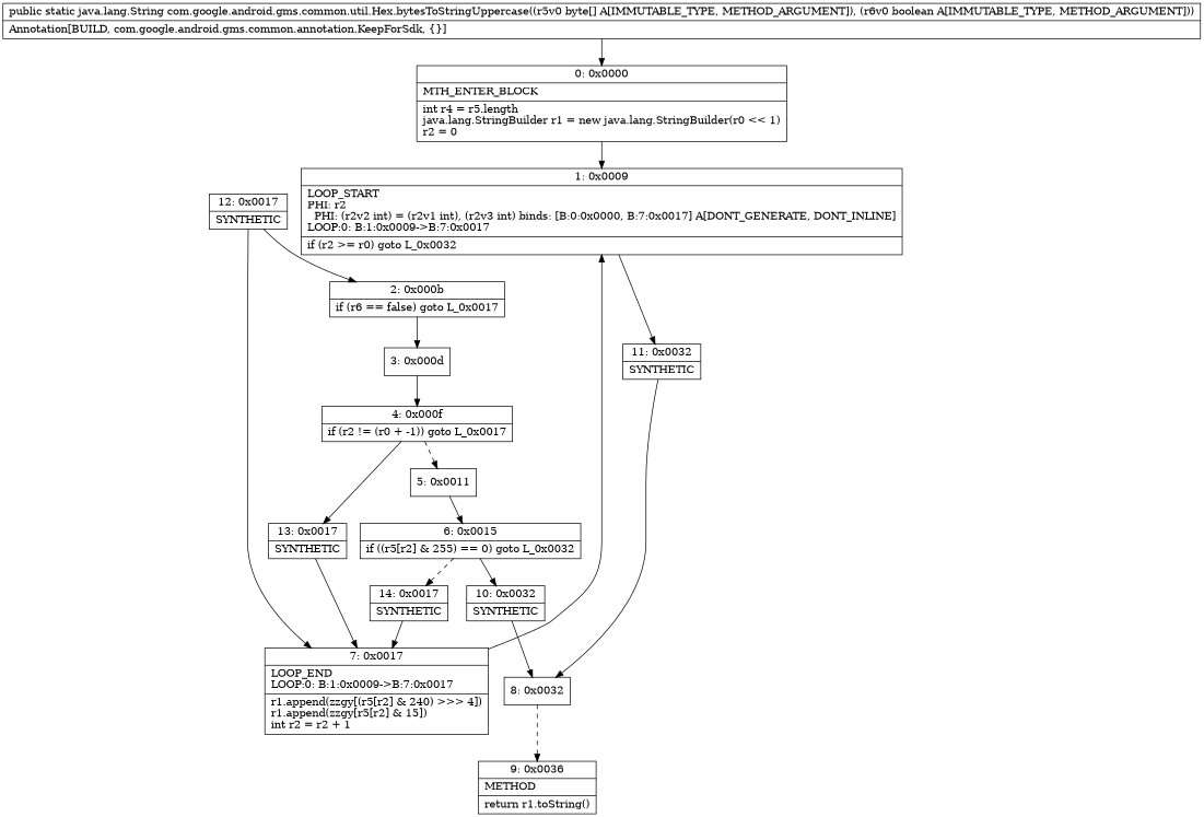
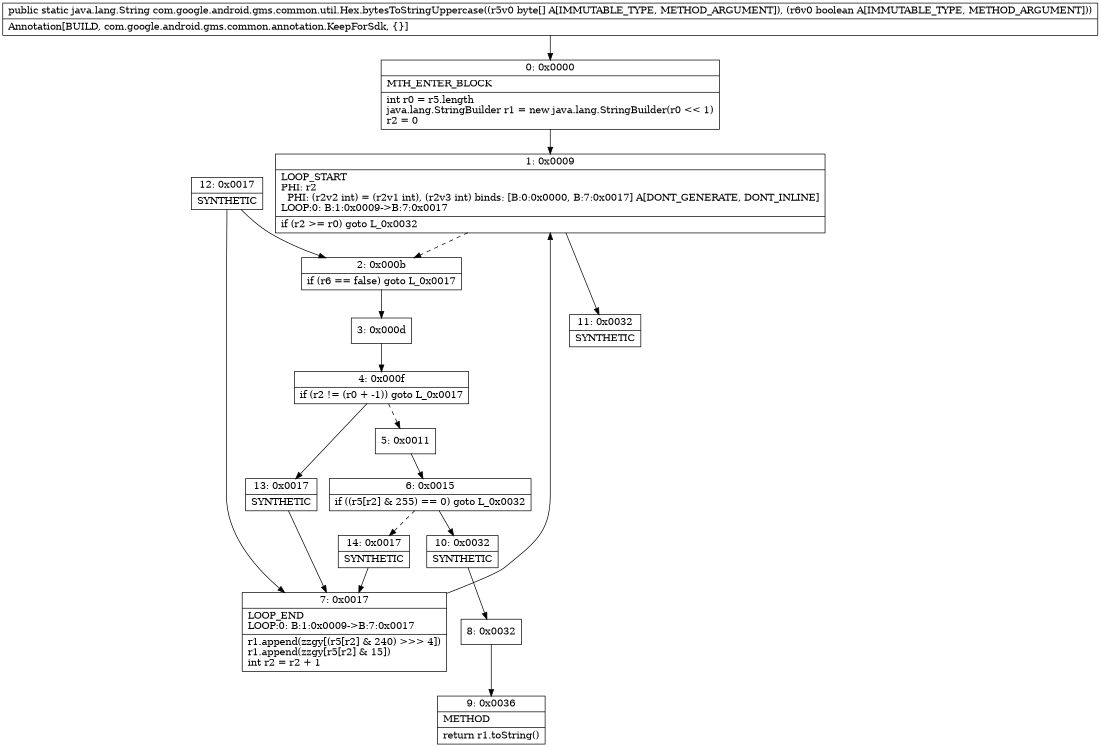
  digraph {
    node [shape=record]
-   n1 [label="{0\:\ 0x0000|MTH_ENTER_BLOCK\l|int r4 = r5.length\ljava.lang.StringBuilder r1 = new java.lang.StringBuilder(r0 \<\< 1)\lr2 = 0\l}"]
+   n1 [label="{0\:\ 0x0000|MTH_ENTER_BLOCK\l|int r0 = r5.length\ljava.lang.StringBuilder r1 = new java.lang.StringBuilder(r0 \<\< 1)\lr2 = 0\l}"]
    n2 [label="{1\:\ 0x0009|LOOP_START\lPHI: r2 \l  PHI: (r2v2 int) = (r2v1 int), (r2v3 int) binds: [B:0:0x0000, B:7:0x0017] A[DONT_GENERATE, DONT_INLINE]\lLOOP:0: B:1:0x0009\-\>B:7:0x0017\l|if (r2 \>= r0) goto L_0x0032\l}"]
    n3 [label="{2\:\ 0x000b|if (r6 == false) goto L_0x0017\l}"]
    n4 [label="{11\:\ 0x0032|SYNTHETIC\l}"]
    n5 [label="{3\:\ 0x000d}"]
    n6 [label="{8\:\ 0x0032}"]
    n7 [label="{4\:\ 0x000f|if (r2 != (r0 + \-1)) goto L_0x0017\l}"]
    n8 [label="{12\:\ 0x0017|SYNTHETIC\l}"]
    n9 [label="{7\:\ 0x0017|LOOP_END\lLOOP:0: B:1:0x0009\-\>B:7:0x0017\l|r1.append(zzgy[(r5[r2] & 240) \>\>\> 4])\lr1.append(zzgy[r5[r2] & 15])\lint r2 = r2 + 1\l}"]
    n10 [label="{5\:\ 0x0011}"]
    n11 [label="{13\:\ 0x0017|SYNTHETIC\l}"]
    n12 [label="{6\:\ 0x0015|if ((r5[r2] & 255) == 0) goto L_0x0032\l}"]
    n13 [label="{10\:\ 0x0032|SYNTHETIC\l}"]
    n14 [label="{14\:\ 0x0017|SYNTHETIC\l}"]
    n15 [label="{9\:\ 0x0036|METHOD\l|return r1.toString()\l}"]
    n16 [label="{public static java.lang.String com.google.android.gms.common.util.Hex.bytesToStringUppercase((r5v0 byte[] A[IMMUTABLE_TYPE, METHOD_ARGUMENT]), (r6v0 boolean A[IMMUTABLE_TYPE, METHOD_ARGUMENT]))  | Annotation[BUILD, com.google.android.gms.common.annotation.KeepForSdk, \{\}]\l}"]
    n1 -> n2
+   n2 -> n3 [style=dashed]
    n2 -> n4
    n3 -> n5 [style=solid]
-   n4 -> n6
    n5 -> n7
-   n6 -> n15 [style=dashed]
+   n6 -> n15
    n7 -> n10 [style=dashed]
    n7 -> n11
    n8 -> n3
    n8 -> n9
    n9 -> n2
    n10 -> n12
    n11 -> n9
    n12 -> n13
    n12 -> n14 [style=dashed]
    n13 -> n6
    n14 -> n9
    n16 -> n1
  }
